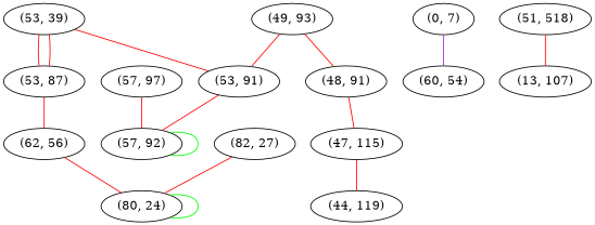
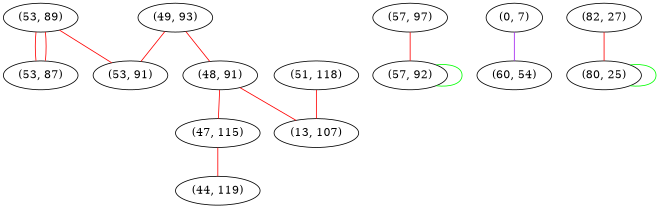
  graph {
    edge [color=red weight=1]
    n1 [label="(53, 91)"]
-   "(53, 89)" [label="(53, 39)"]
+   "(53, 89)"
    "(53, 87)"
    "(57, 92)"
-   "(62, 56)"
    n6 [label="(0, 7)"]
    "(60, 54)"
    "(49, 93)"
    n9 [label="(48, 91)"]
    "(47, 115)"
    "(13, 107)"
-   "(80, 24)"
+   "(80, 24)" [label="(80, 25)"]
    "(82, 27)"
    "(44, 119)"
    "(57, 97)"
-   "(51, 118)" [label="(51, 518)"]
-   n1 -- "(57, 92)"
+   "(51, 118)"
    "(53, 89)" -- n1
    "(53, 89)" -- "(53, 87)"
    "(53, 89)" -- "(53, 87)"
-   "(53, 87)" -- "(62, 56)"
    "(57, 92)" -- "(57, 92)" [color=green weight=2]
-   "(62, 56)" -- "(80, 24)"
    n6 -- "(60, 54)" [color=purple weight=4]
    "(49, 93)" -- n1
    "(49, 93)" -- n9
    n9 -- "(47, 115)"
+   n9 -- "(13, 107)"
    "(47, 115)" -- "(44, 119)"
    "(80, 24)" -- "(80, 24)" [color=green weight=2]
    "(82, 27)" -- "(80, 24)"
    "(57, 97)" -- "(57, 92)"
    "(51, 118)" -- "(13, 107)"
  }
